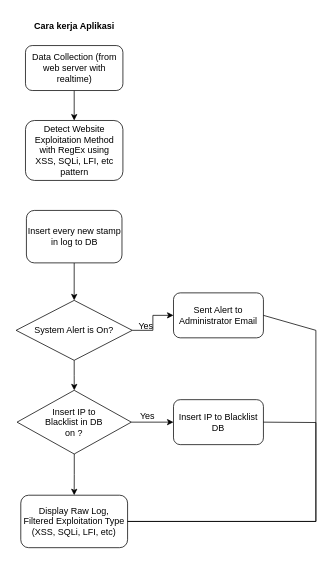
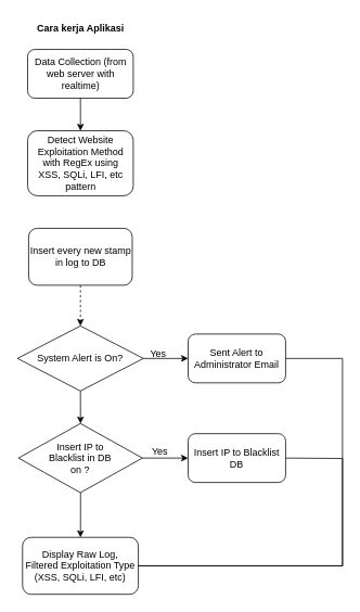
  <mxCell id="0" />
  <mxCell id="1" parent="0" />
  <mxCell id="2" value="" style="edgeStyle=orthogonalEdgeStyle;rounded=0;orthogonalLoop=1;jettySize=auto;html=1;" parent="1" source="3" target="5" edge="1"><mxGeometry relative="1" as="geometry" /></mxCell>
  <mxCell id="3" value="Data Collection (from web server with realtime)" style="rounded=1;whiteSpace=wrap;html=1;" parent="1" vertex="1"><mxGeometry x="33.5" y="60" width="130" height="60" as="geometry" /></mxCell>
- <mxCell id="4" value="" style="edgeStyle=orthogonalEdgeStyle;rounded=0;orthogonalLoop=1;jettySize=auto;html=1;entryX=0.5;entryY=0;entryDx=0;entryDy=0;exitX=0.5;exitY=1;exitDx=0;exitDy=0;" parent="1" source="17" target="8" edge="1"><mxGeometry relative="1" as="geometry"><mxPoint x="98.471" y="380" as="sourcePoint" /><mxPoint x="98.5" y="400" as="targetPoint" /></mxGeometry></mxCell>
+ <mxCell id="4" value="" style="edgeStyle=orthogonalEdgeStyle;rounded=0;orthogonalLoop=1;jettySize=auto;html=1;entryX=0.5;entryY=0;entryDx=0;entryDy=0;exitX=0.5;exitY=1;exitDx=0;exitDy=0;dashed=1;" parent="1" source="17" target="8" edge="1"><mxGeometry relative="1" as="geometry"><mxPoint x="98.471" y="380" as="sourcePoint" /><mxPoint x="98.5" y="400" as="targetPoint" /></mxGeometry></mxCell>
  <mxCell id="5" value="Detect Website Exploitation Method&lt;br&gt;with RegEx using&lt;br&gt;XSS, SQLi, LFI, etc pattern" style="whiteSpace=wrap;html=1;rounded=1;" parent="1" vertex="1"><mxGeometry x="33.5" y="160" width="130" height="80" as="geometry" /></mxCell>
  <mxCell id="6" value="" style="edgeStyle=orthogonalEdgeStyle;rounded=0;orthogonalLoop=1;jettySize=auto;html=1;" parent="1" source="8" target="9" edge="1"><mxGeometry relative="1" as="geometry" /></mxCell>
  <mxCell id="7" value="" style="edgeStyle=orthogonalEdgeStyle;rounded=0;orthogonalLoop=1;jettySize=auto;html=1;" parent="1" source="8" target="15" edge="1"><mxGeometry relative="1" as="geometry" /></mxCell>
  <mxCell id="8" value="System Alert is On?" style="rhombus;whiteSpace=wrap;html=1;" parent="1" vertex="1"><mxGeometry x="20.99" y="400" width="155" height="80" as="geometry" /></mxCell>
- <mxCell id="9" value="Sent Alert to Administrator Email" style="rounded=1;whiteSpace=wrap;html=1;" parent="1" vertex="1"><mxGeometry x="231" y="390" width="120" height="60" as="geometry" /></mxCell>
+ <mxCell id="9" value="Sent Alert to Administrator Email" style="rounded=1;whiteSpace=wrap;html=1;" parent="1" vertex="1"><mxGeometry x="231" y="410" width="120" height="60" as="geometry" /></mxCell>
  <mxCell id="10" value="Yes" style="text;html=1;align=center;verticalAlign=middle;resizable=0;points=[];autosize=1;strokeColor=none;fillColor=none;" parent="1" vertex="1"><mxGeometry x="173.5" y="420" width="40" height="30" as="geometry" /></mxCell>
  <mxCell id="11" value="Display Raw Log,&lt;br&gt;Filtered Exploitation Type (XSS, SQLi, LFI, etc)" style="rounded=1;whiteSpace=wrap;html=1;" parent="1" vertex="1"><mxGeometry x="27.24" y="660" width="142.5" height="70" as="geometry" /></mxCell>
  <mxCell id="12" value="Cara kerja Aplikasi" style="text;html=1;strokeColor=none;fillColor=none;align=center;verticalAlign=middle;whiteSpace=wrap;rounded=0;fontStyle=1" parent="1" vertex="1"><mxGeometry x="36.62" y="20" width="123.75" height="30" as="geometry" /></mxCell>
  <mxCell id="13" value="" style="edgeStyle=orthogonalEdgeStyle;rounded=0;orthogonalLoop=1;jettySize=auto;html=1;" parent="1" source="15" target="16" edge="1"><mxGeometry relative="1" as="geometry" /></mxCell>
  <mxCell id="14" value="" style="edgeStyle=orthogonalEdgeStyle;rounded=0;orthogonalLoop=1;jettySize=auto;html=1;" parent="1" source="15" target="11" edge="1"><mxGeometry relative="1" as="geometry" /></mxCell>
  <mxCell id="15" value="Insert IP to &lt;br&gt;Blacklist in DB &lt;br&gt;on ?" style="rhombus;whiteSpace=wrap;html=1;" parent="1" vertex="1"><mxGeometry x="22.25" y="520" width="152.5" height="85" as="geometry" /></mxCell>
  <mxCell id="16" value="Insert IP to Blacklist DB" style="rounded=1;whiteSpace=wrap;html=1;" parent="1" vertex="1"><mxGeometry x="231" y="532.5" width="120" height="60" as="geometry" /></mxCell>
  <mxCell id="17" value="Insert every new stamp in log to DB" style="rounded=1;whiteSpace=wrap;html=1;" parent="1" vertex="1"><mxGeometry x="34.75" y="280" width="127.5" height="70" as="geometry" /></mxCell>
  <mxCell id="18" value="" style="endArrow=none;html=1;rounded=0;exitX=1;exitY=0.5;exitDx=0;exitDy=0;entryX=1;entryY=0.5;entryDx=0;entryDy=0;" parent="1" source="9" target="11" edge="1"><mxGeometry width="50" height="50" relative="1" as="geometry"><mxPoint x="341" y="550" as="sourcePoint" /><mxPoint x="391" y="500" as="targetPoint" /><Array as="points"><mxPoint x="421" y="440" /><mxPoint x="421" y="695" /></Array></mxGeometry></mxCell>
  <mxCell id="19" value="" style="endArrow=none;html=1;rounded=0;exitX=1;exitY=0.5;exitDx=0;exitDy=0;entryX=1;entryY=0.5;entryDx=0;entryDy=0;" parent="1" source="16" target="11" edge="1"><mxGeometry width="50" height="50" relative="1" as="geometry"><mxPoint x="341" y="550" as="sourcePoint" /><mxPoint x="391" y="500" as="targetPoint" /><Array as="points"><mxPoint x="421" y="563" /><mxPoint x="421" y="695" /></Array></mxGeometry></mxCell>
  <mxCell id="20" value="Yes" style="text;html=1;align=center;verticalAlign=middle;resizable=0;points=[];autosize=1;strokeColor=none;fillColor=none;" parent="1" vertex="1"><mxGeometry x="175.99" y="540" width="40" height="30" as="geometry" /></mxCell>
